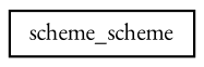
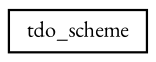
  digraph {
    rankdir=LR
    fontname="EB Garamond"
-   n1 [color=black fillcolor=white fontname="EB Garamond" fontsize=10 height=0.2 label=scheme_scheme shape=record style=filled width=0.4]
+   n1 [color=black fillcolor=white fontname="EB Garamond" fontsize=10 height=0.2 label=tdo_scheme shape=record style=filled width=0.4]
  }
